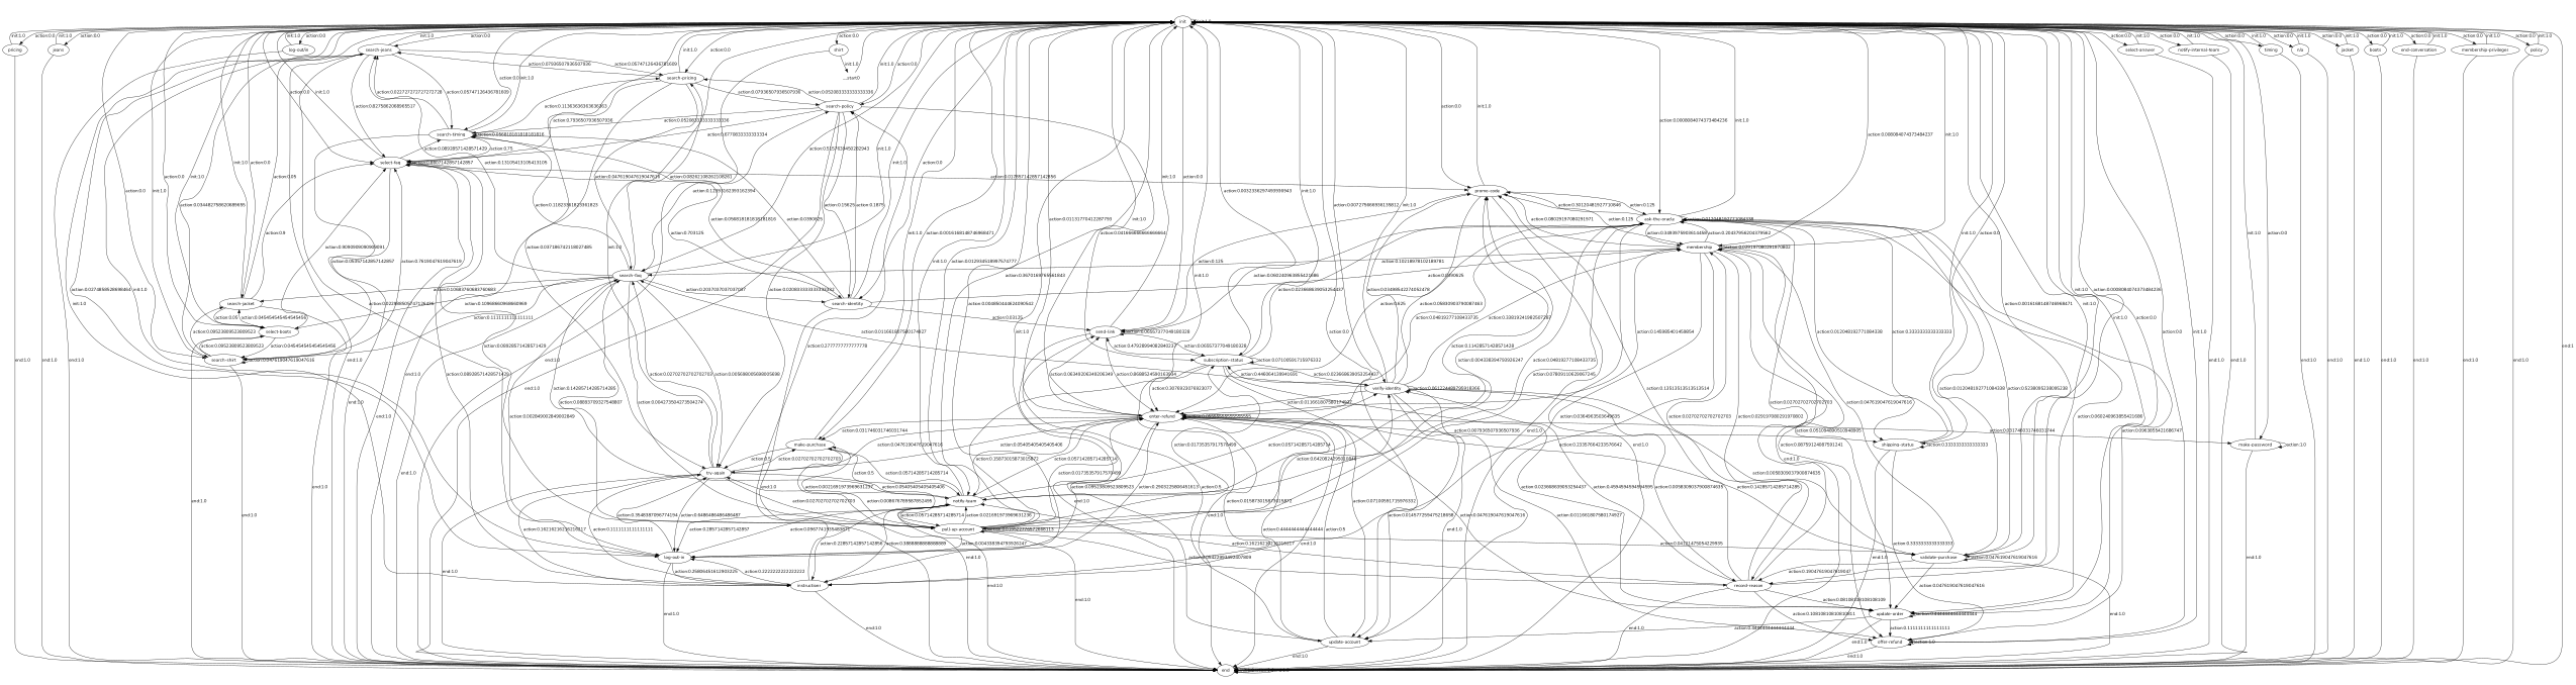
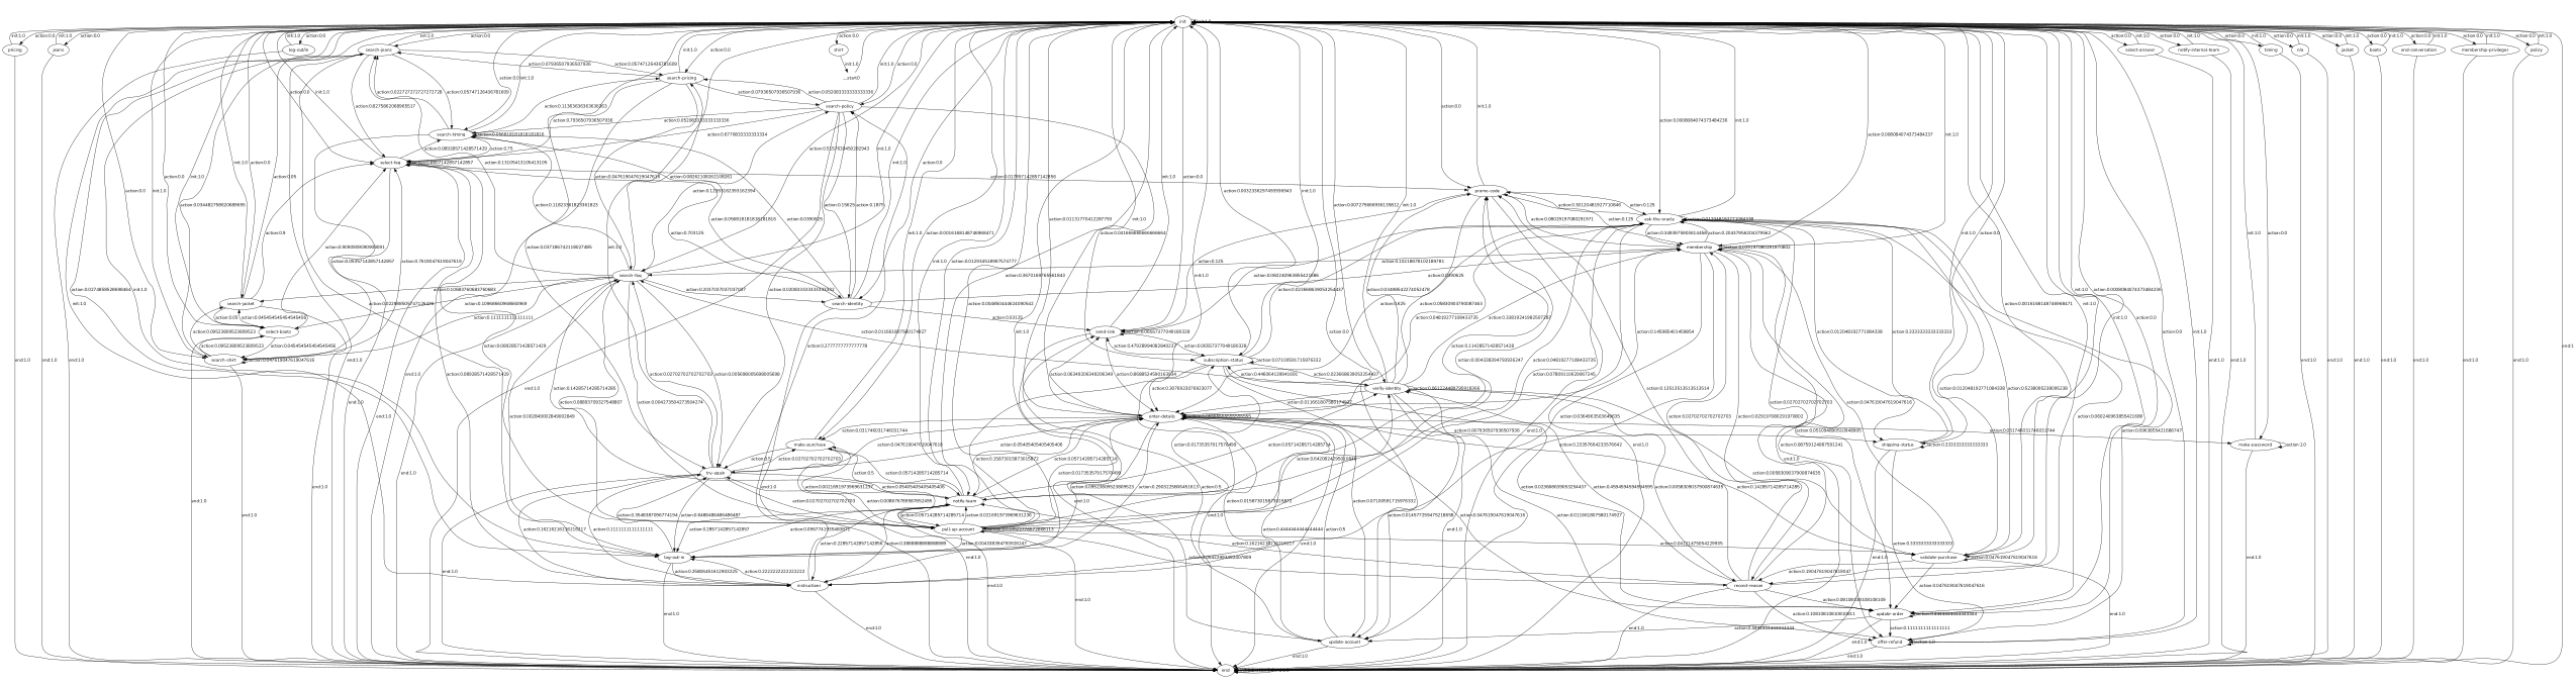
  digraph {
    fontname=Nunito
    node [fontname=Nunito]
    edge [fontname=Nunito]
    n1 [label=init]
    n2 [label="offer-refund"]
    n3 [label="search-jeans"]
    n4 [label="make-purchase"]
    n5 [label=shirt]
    n6 [label=pricing]
    n7 [label="search-pricing"]
    n8 [label="search-identity"]
    n9 [label="try-again"]
    n10 [label="promo-code"]
    n11 [label=jeans]
    n12 [label="log-out/in"]
    n13 [label="select-answer"]
    n14 [label="validate-purchase"]
    n15 [label="notify-internal-team"]
    n16 [label="verify-identity"]
    n17 [label="log-out-in"]
    n18 [label="update-order"]
    n19 [label="subscription-status"]
    n20 [label="select-faq"]
    n21 [label="make-password"]
    n22 [label="ask-the-oracle"]
    n23 [label=instructions]
    n24 [label="search-timing"]
    n25 [label="shipping-status"]
    n26 [label="pull-up-account"]
    n27 [label="select-boots"]
    n28 [label="update-account"]
    n29 [label=timing]
    n30 [label="n/a"]
    n31 [label=jacket]
    n32 [label=boots]
    n33 [label="end-conversation"]
    n34 [label="search-shirt"]
    n35 [label="record-reason"]
    n36 [label="search-jacket"]
    n37 [label="send-link"]
-   n38 [label="enter-refund"]
+   n38 [label="enter-details"]
    n39 [label="membership-privileges"]
    n40 [label="search-faq"]
    n41 [label="notify-team"]
    n42 [label=membership]
    n43 [label="search-policy"]
    n44 [label=policy]
    n45 [label=end]
    __start0 [shape=none]
    n1 -> n1 [label="init:1.0"]
    n1 -> n2 [label="action:0.0"]
    n1 -> n3 [label="action:0.0"]
    n1 -> n4 [label="action:0.0016168148746968471"]
    n1 -> n5 [label="action:0.0"]
    n1 -> n6 [label="action:0.0"]
    n1 -> n7 [label="action:0.0"]
    n1 -> n8 [label="action:0.0"]
    n1 -> n9 [label="action:0.037186742118027485"]
    n1 -> n10 [label="action:0.0"]
    n1 -> n11 [label="action:0.0"]
    n1 -> n12 [label="action:0.0"]
    n1 -> n13 [label="action:0.0"]
    n1 -> n14 [label="action:0.0008084074373484236"]
    n1 -> n15 [label="action:0.0"]
    n1 -> n16 [label="action:0.007275666936135812"]
    n1 -> n17 [label="action:0.0274858528698464"]
    n1 -> n18 [label="action:0.0"]
    n1 -> n19 [label="action:0.0032336297493936943"]
    n1 -> n20 [label="action:0.0"]
    n1 -> n21 [label="action:0.0"]
    n1 -> n22 [label="action:0.0008084074373484236"]
    n1 -> n23 [label="action:0.004850444624090542"]
    n1 -> n24 [label="action:0.0"]
    n1 -> n25 [label="action:0.0"]
    n1 -> n26 [label="action:0.3670169765561843"]
    n1 -> n27 [label="action:0.0"]
    n1 -> n28 [label="action:0.0"]
    n1 -> n29 [label="action:0.0"]
    n1 -> n30 [label="action:0.0"]
    n1 -> n31 [label="action:0.0"]
    n1 -> n32 [label="action:0.0"]
    n1 -> n33 [label="action:0.0"]
    n1 -> n34 [label="action:0.0"]
    n1 -> n35 [label="action:0.0016168148746968471"]
    n1 -> n36 [label="action:0.0"]
    n1 -> n37 [label="action:0.0"]
    n1 -> n38 [label="action:0.01131770412287793"]
    n1 -> n39 [label="action:0.0"]
    n1 -> n40 [label="action:0.5157639450282943"]
    n1 -> n41 [label="action:0.012934518997574777"]
    n1 -> n42 [label="action:0.008084074373484237"]
    n1 -> n43 [label="action:0.0"]
    n1 -> n44 [label="action:0.0"]
    n1 -> n45 [label="end:1"]
    n2 -> n1 [label="init:1.0"]
    n2 -> n2 [label="action:1.0"]
    n2 -> n45 [label="end:1.0"]
    n3 -> n1 [label="init:1.0"]
    n3 -> n7 [label="action:0.05747126436781609"]
    n3 -> n17 [label="action:0.022988505747126436"]
    n3 -> n20 [label="action:0.8275862068965517"]
    n3 -> n24 [label="action:0.05747126436781609"]
    n3 -> n34 [label="action:0.034482758620689655"]
    n3 -> n45 [label="end:1.0"]
    n4 -> n1 [label="init:1.0"]
    n4 -> n9 [label="action:0.5"]
    n4 -> n41 [label="action:0.5"]
    n4 -> n45 [label="end:1.0"]
-   n5 -> n45 [label="end:1.0"]
    n5 -> __start0 [label="init:1.0"]
    n6 -> n1 [label="init:1.0"]
    n6 -> n45 [label="end:1.0"]
    n7 -> n1 [label="init:1.0"]
    n7 -> n3 [label="action:0.07936507936507936"]
    n7 -> n20 [label="action:0.7936507936507936"]
    n7 -> n40 [label="action:0.047619047619047616"]
    n7 -> n43 [label="action:0.07936507936507936"]
    n7 -> n45 [label="end:1.0"]
    n8 -> n1 [label="init:1.0"]
    n8 -> n20 [label="action:0.703125"]
    n8 -> n24 [label="action:0.0390625"]
    n8 -> n37 [label="action:0.03125"]
    n8 -> n42 [label="action:0.0390625"]
    n8 -> n43 [label="action:0.1875"]
    n8 -> n45 [label="end:1.0"]
    n9 -> n1 [label="init:1.0"]
    n9 -> n4 [label="action:0.02702702702702703"]
    n9 -> n17 [label="action:0.6486486486486487"]
    n9 -> n23 [label="action:0.16216216216216217"]
    n9 -> n26 [label="action:0.02702702702702703"]
    n9 -> n38 [label="action:0.05405405405405406"]
    n9 -> n40 [label="action:0.02702702702702703"]
    n9 -> n41 [label="action:0.05405405405405406"]
    n9 -> n45 [label="end:1.0"]
    n10 -> n1 [label="init:1.0"]
    n10 -> n22 [label="action:0.125"]
    n10 -> n37 [label="action:0.125"]
    n10 -> n38 [label="action:0.625"]
    n10 -> n42 [label="action:0.125"]
    n10 -> n45 [label="end:1.0"]
    n11 -> n1 [label="init:1.0"]
    n11 -> n45 [label="end:1.0"]
    n12 -> n1 [label="init:1.0"]
    n12 -> n45 [label="end:1.0"]
    n13 -> n1 [label="init:1.0"]
    n13 -> n45 [label="end:1.0"]
    n14 -> n1 [label="init:1.0"]
    n14 -> n14 [label="action:0.047619047619047616"]
    n14 -> n18 [label="action:0.047619047619047616"]
    n14 -> n22 [label="action:0.5238095238095238"]
    n14 -> n35 [label="action:0.19047619047619047"]
    n14 -> n38 [label="action:0.14285714285714285"]
    n14 -> n42 [label="action:0.047619047619047616"]
    n14 -> n45 [label="end:1.0"]
    n15 -> n1 [label="init:1.0"]
    n15 -> n45 [label="end:1.0"]
    n16 -> n1 [label="init:1.0"]
    n16 -> n2 [label="action:0.011661807580174927"]
    n16 -> n10 [label="action:0.03498542274052478"]
    n16 -> n14 [label="action:0.0058309037900874635"]
    n16 -> n16 [label="action:0.061224489795918366"]
    n16 -> n19 [label="action:0.446064139941691"]
    n16 -> n22 [label="action:0.05830903790087463"]
    n16 -> n28 [label="action:0.014577259475218658"]
    n16 -> n35 [label="action:0.0058309037900874635"]
    n16 -> n38 [label="action:0.011661807580174927"]
    n16 -> n40 [label="action:0.011661807580174927"]
    n16 -> n42 [label="action:0.33819241982507287"]
    n16 -> n45 [label="end:1.0"]
    n17 -> n1 [label="init:1.0"]
    n17 -> n9 [label="action:0.3548387096774194"]
    n17 -> n23 [label="action:0.25806451612903225"]
    n17 -> n38 [label="action:0.2903225806451613"]
    n17 -> n41 [label="action:0.0967741935483871"]
    n17 -> n45 [label="end:1.0"]
    n18 -> n1 [label="init:1.0"]
    n18 -> n2 [label="action:0.1111111111111111"]
    n18 -> n18 [label="action:0.4444444444444444"]
    n18 -> n28 [label="action:0.4444444444444444"]
    n18 -> n45 [label="end:1.0"]
    n19 -> n1 [label="init:1.0"]
    n19 -> n16 [label="action:0.023668639053254437"]
    n19 -> n18 [label="action:0.023668639053254437"]
    n19 -> n19 [label="action:0.07100591715976332"]
    n19 -> n22 [label="action:0.023668639053254437"]
    n19 -> n28 [label="action:0.07100591715976332"]
    n19 -> n37 [label="action:0.47928994082840237"]
    n19 -> n38 [label="action:0.3076923076923077"]
    n19 -> n45 [label="end:1.0"]
    n20 -> n1 [label="init:1.0"]
    n20 -> n10 [label="action:0.017857142857142856"]
    n20 -> n20 [label="action:0.6607142857142857"]
    n20 -> n23 [label="action:0.08928571428571429"]
    n20 -> n24 [label="action:0.08928571428571429"]
    n20 -> n26 [label="action:0.08928571428571429"]
    n20 -> n34 [label="action:0.05357142857142857"]
    n20 -> n45 [label="end:1.0"]
    n21 -> n1 [label="init:1.0"]
    n21 -> n21 [label="action:1.0"]
    n21 -> n45 [label="end:1.0"]
    n22 -> n1 [label="init:1.0"]
    n22 -> n2 [label="action:0.0963855421686747"]
    n22 -> n10 [label="action:0.30120481927710846"]
    n22 -> n14 [label="action:0.012048192771084338"]
    n22 -> n18 [label="action:0.060240963855421686"]
    n22 -> n22 [label="action:0.012048192771084338"]
    n22 -> n25 [label="action:0.012048192771084338"]
    n22 -> n37 [label="action:0.060240963855421686"]
    n22 -> n38 [label="action:0.04819277108433735"]
    n22 -> n41 [label="action:0.04819277108433735"]
    n22 -> n42 [label="action:0.3493975903614458"]
    n22 -> n45 [label="end:1.0"]
    n23 -> n1 [label="init:1.0"]
    n23 -> n9 [label="action:0.1111111111111111"]
    n23 -> n17 [label="action:0.2222222222222222"]
    n23 -> n41 [label="action:0.3888888888888889"]
    n23 -> n43 [label="action:0.2777777777777778"]
    n23 -> n45 [label="end:1.0"]
    n24 -> n1 [label="init:1.0"]
    n24 -> n3 [label="action:0.022727272727272728"]
    n24 -> n7 [label="action:0.11363636363636363"]
    n24 -> n8 [label="action:0.056818181818181816"]
    n24 -> n20 [label="action:0.75"]
    n24 -> n24 [label="action:0.056818181818181816"]
    n24 -> n45 [label="end:1.0"]
    n25 -> n1 [label="init:1.0"]
    n25 -> n2 [label="action:0.3333333333333333"]
    n25 -> n22 [label="action:0.3333333333333333"]
    n25 -> n25 [label="action:0.3333333333333333"]
    n25 -> n45 [label="end:1.0"]
    n26 -> n1 [label="init:1.0"]
    n26 -> n4 [label="action:0.0021691973969631237"]
    n26 -> n9 [label="action:0.008676789587852495"]
    n26 -> n10 [label="action:0.004338394793926247"]
    n26 -> n14 [label="action:0.04121475054229935"]
    n26 -> n16 [label="action:0.6420824295010846"]
    n26 -> n17 [label="action:0.004338394793926247"]
    n26 -> n19 [label="action:0.01735357917570499"]
    n26 -> n22 [label="action:0.07809110629067245"]
    n26 -> n26 [label="action:0.019522776572668113"]
    n26 -> n35 [label="action:0.05422993492407809"]
    n26 -> n38 [label="action:0.01735357917570499"]
    n26 -> n40 [label="action:0.08893709327548807"]
    n26 -> n41 [label="action:0.021691973969631236"]
    n26 -> n45 [label="end:1.0"]
    n27 -> n1 [label="init:1.0"]
    n27 -> n20 [label="action:0.9090909090909091"]
    n27 -> n34 [label="action:0.045454545454545456"]
    n27 -> n36 [label="action:0.045454545454545456"]
    n27 -> n45 [label="end:1.0"]
    n28 -> n1 [label="init:1.0"]
    n28 -> n37 [label="action:0.5"]
    n28 -> n38 [label="action:0.5"]
    n28 -> n45 [label="end:1.0"]
    n29 -> n1 [label="init:1.0"]
    n29 -> n45 [label="end:1.0"]
    n30 -> n1 [label="init:1.0"]
    n30 -> n45 [label="end:1.0"]
    n31 -> n1 [label="init:1.0"]
    n31 -> n45 [label="end:1.0"]
    n32 -> n1 [label="init:1.0"]
    n32 -> n45 [label="end:1.0"]
    n33 -> n1 [label="init:1.0"]
    n33 -> n45 [label="end:1.0"]
    n34 -> n1 [label="init:1.0"]
    n34 -> n20 [label="action:0.7619047619047619"]
    n34 -> n27 [label="action:0.09523809523809523"]
    n34 -> n34 [label="action:0.047619047619047616"]
    n34 -> n36 [label="action:0.09523809523809523"]
    n34 -> n45 [label="end:1.0"]
    n35 -> n1 [label="init:1.0"]
    n35 -> n2 [label="action:0.10810810810810811"]
    n35 -> n10 [label="action:0.13513513513513514"]
    n35 -> n16 [label="action:0.4594594594594595"]
    n35 -> n18 [label="action:0.08108108108108109"]
    n35 -> n22 [label="action:0.02702702702702703"]
    n35 -> n41 [label="action:0.16216216216216217"]
    n35 -> n42 [label="action:0.02702702702702703"]
    n35 -> n45 [label="end:1.0"]
    n36 -> n1 [label="init:1.0"]
    n36 -> n3 [label="action:0.05"]
    n36 -> n20 [label="action:0.9"]
    n36 -> n27 [label="action:0.05"]
    n36 -> n45 [label="end:1.0"]
    n37 -> n1 [label="init:1.0"]
    n37 -> n19 [label="action:0.06557377049180328"]
    n37 -> n37 [label="action:0.06557377049180328"]
    n37 -> n38 [label="action:0.8688524590163934"]
    n37 -> n45 [label="end:1.0"]
    n38 -> n1 [label="init:1.0"]
    n38 -> n4 [label="action:0.031746031746031744"]
    n38 -> n9 [label="action:0.047619047619047616"]
    n38 -> n17 [label="action:0.09523809523809523"]
    n38 -> n18 [label="action:0.047619047619047616"]
    n38 -> n21 [label="action:0.031746031746031744"]
    n38 -> n23 [label="action:0.015873015873015872"]
    n38 -> n25 [label="action:0.007936507936507936"]
    n38 -> n28 [label="action:0.4444444444444444"]
    n38 -> n37 [label="action:0.06349206349206349"]
    n38 -> n38 [label="action:0.05555555555555555"]
    n38 -> n41 [label="action:0.15873015873015872"]
    n38 -> n45 [label="end:1.0"]
    n39 -> n1 [label="init:1.0"]
    n39 -> n45 [label="end:1.0"]
    n40 -> n1 [label="init:1.0"]
    n40 -> n3 [label="action:0.13105413105413105"]
    n40 -> n7 [label="action:0.08262108262108261"]
    n40 -> n8 [label="action:0.2037037037037037"]
    n40 -> n9 [label="action:0.005698005698005698"]
    n40 -> n17 [label="action:0.002849002849002849"]
    n40 -> n24 [label="action:0.11823361823361823"]
    n40 -> n26 [label="action:0.004273504273504274"]
    n40 -> n27 [label="action:0.10968660968660969"]
    n40 -> n34 [label="action:0.1111111111111111"]
    n40 -> n36 [label="action:0.10683760683760683"]
    n40 -> n43 [label="action:0.12393162393162394"]
    n40 -> n45 [label="end:1.0"]
    n41 -> n1 [label="init:1.0"]
    n41 -> n4 [label="action:0.05714285714285714"]
    n41 -> n10 [label="action:0.11428571428571428"]
    n41 -> n16 [label="action:0.05714285714285714"]
    n41 -> n17 [label="action:0.2857142857142857"]
    n41 -> n23 [label="action:0.22857142857142856"]
    n41 -> n26 [label="action:0.05714285714285714"]
    n41 -> n38 [label="action:0.05714285714285714"]
    n41 -> n40 [label="action:0.14285714285714285"]
    n41 -> n45 [label="end:1.0"]
    n42 -> n1 [label="init:1.0"]
    n42 -> n2 [label="action:0.08759124087591241"]
    n42 -> n10 [label="action:0.08029197080291971"]
    n42 -> n18 [label="action:0.051094890510948905"]
    n42 -> n22 [label="action:0.20437956204379562"]
    n42 -> n23 [label="action:0.0364963503649635"]
    n42 -> n28 [label="action:0.23357664233576642"]
    n42 -> n35 [label="action:0.029197080291970802"]
    n42 -> n38 [label="action:0.145985401459854"]
    n42 -> n40 [label="action:0.10218978102189781"]
    n42 -> n42 [label="action:0.029197080291970802"]
    n42 -> n45 [label="end:1.0"]
    n43 -> n1 [label="init:1.0"]
    n43 -> n7 [label="action:0.052083333333333336"]
    n43 -> n8 [label="action:0.15625"]
    n43 -> n9 [label="action:0.020833333333333332"]
    n43 -> n19 [label="action:0.041666666666666664"]
    n43 -> n20 [label="action:0.6770833333333334"]
    n43 -> n24 [label="action:0.052083333333333336"]
    n43 -> n45 [label="end:1.0"]
    n44 -> n1 [label="init:1.0"]
    n44 -> n45 [label="end:1.0"]
    n45 -> n45 [label="init:1.0"]
    n45 -> n45 [label="action:1.0"]
    n45 -> n45 [label="end:1.0"]
    __start0 -> n1
  }
